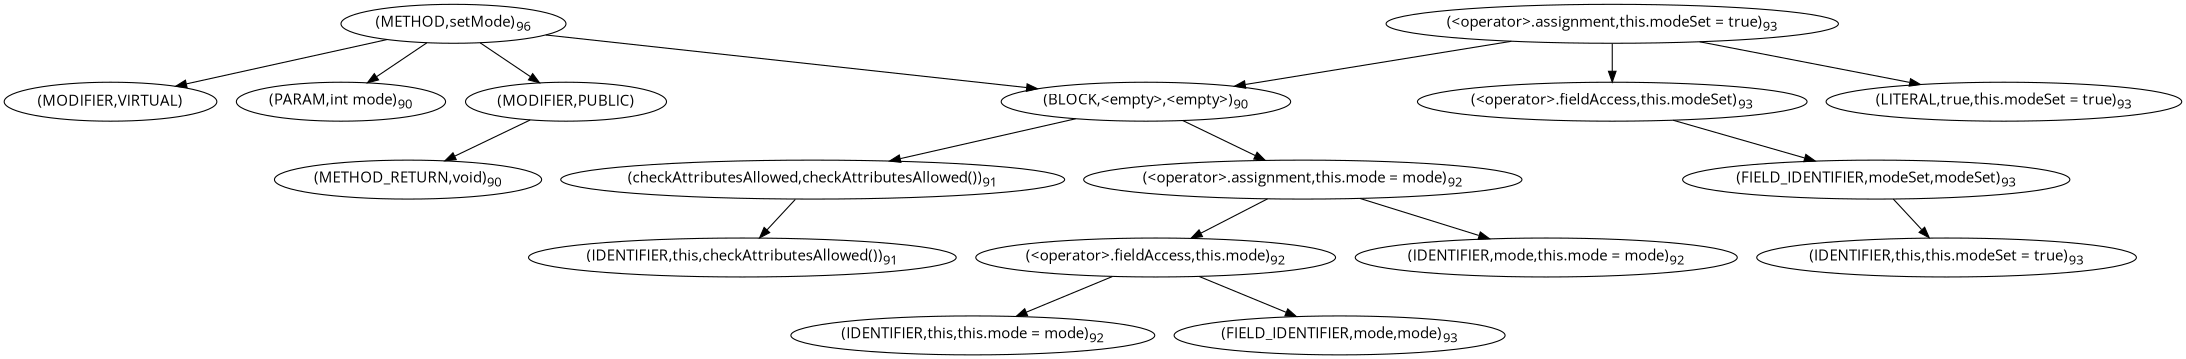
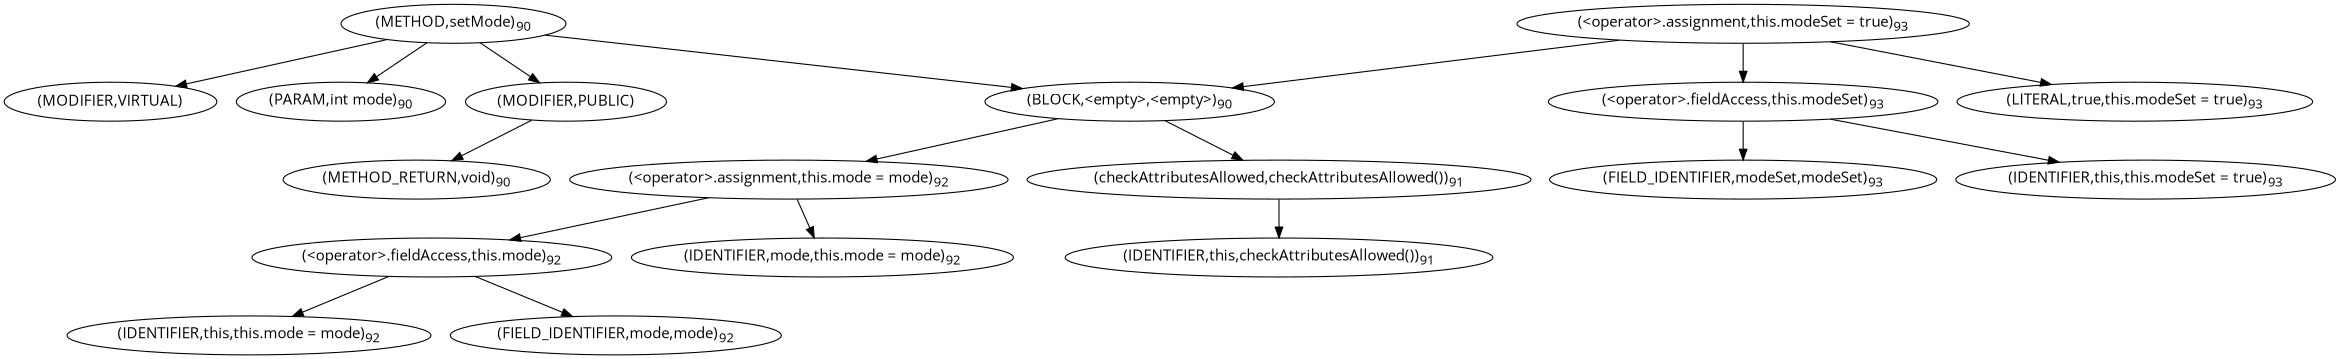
  digraph {
    fontname="Open Sans"
    node [fontname="Open Sans"]
    edge [fontname="Open Sans"]
-   n1 [label=<(METHOD,setMode)<SUB>96</SUB>>]
+   n1 [label=<(METHOD,setMode)<SUB>90</SUB>>]
    n2 [label=<(PARAM,int mode)<SUB>90</SUB>>]
    n3 [label=<(BLOCK,&lt;empty&gt;,&lt;empty&gt;)<SUB>90</SUB>>]
    n4 [label=<(MODIFIER,PUBLIC)>]
    n5 [label=<(MODIFIER,VIRTUAL)>]
    n6 [label=<(checkAttributesAllowed,checkAttributesAllowed())<SUB>91</SUB>>]
    n7 [label=<(&lt;operator&gt;.assignment,this.mode = mode)<SUB>92</SUB>>]
    n8 [label=<(METHOD_RETURN,void)<SUB>90</SUB>>]
    n9 [label=<(IDENTIFIER,this,checkAttributesAllowed())<SUB>91</SUB>>]
    n10 [label=<(&lt;operator&gt;.fieldAccess,this.mode)<SUB>92</SUB>>]
    n11 [label=<(IDENTIFIER,mode,this.mode = mode)<SUB>92</SUB>>]
    n12 [label=<(&lt;operator&gt;.assignment,this.modeSet = true)<SUB>93</SUB>>]
    n13 [label=<(&lt;operator&gt;.fieldAccess,this.modeSet)<SUB>93</SUB>>]
    n14 [label=<(LITERAL,true,this.modeSet = true)<SUB>93</SUB>>]
    n15 [label=<(IDENTIFIER,this,this.mode = mode)<SUB>92</SUB>>]
-   n16 [label=<(FIELD_IDENTIFIER,mode,mode)<SUB>93</SUB>>]
+   n16 [label=<(FIELD_IDENTIFIER,mode,mode)<SUB>92</SUB>>]
    n17 [label=<(IDENTIFIER,this,this.modeSet = true)<SUB>93</SUB>>]
    n18 [label=<(FIELD_IDENTIFIER,modeSet,modeSet)<SUB>93</SUB>>]
    n1 -> n2
    n1 -> n3
    n1 -> n4
    n1 -> n5
    n3 -> n6
    n3 -> n7
    n4 -> n8
    n6 -> n9
    n7 -> n10
    n7 -> n11
    n10 -> n15
    n10 -> n16
    n12 -> n3
    n12 -> n13
    n12 -> n14
-   n18 -> n17
+   n13 -> n17
    n13 -> n18
  }
